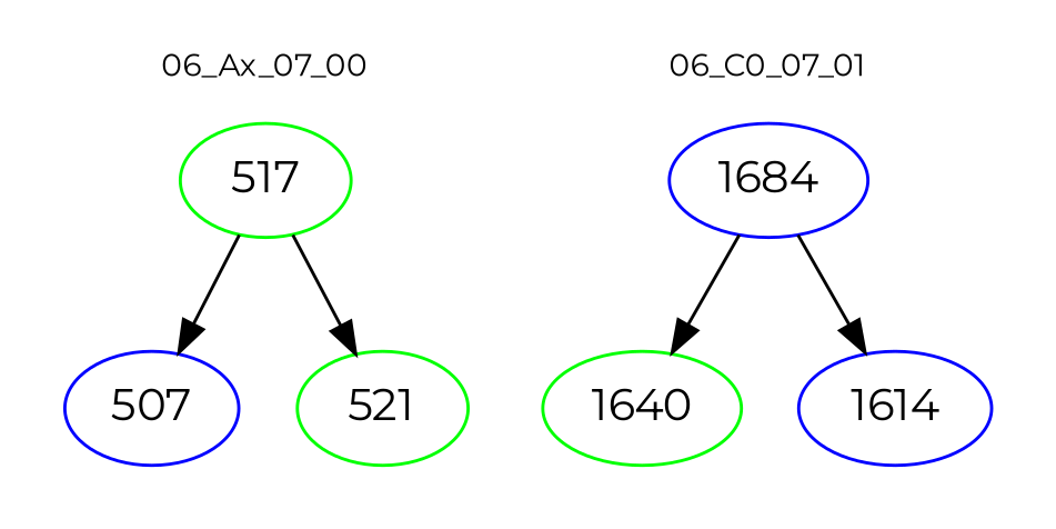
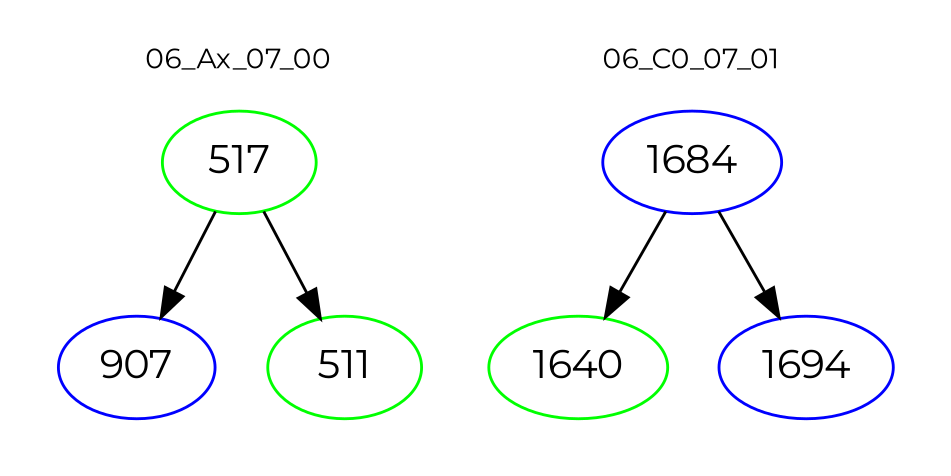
  digraph {
    fontname=Montserrat
    node [color=green fontname=Montserrat]
    edge [color=black fontname=Montserrat]
    n1 [label=517]
-   n2 [color=blue label=507]
-   n3 [label=521]
+   n2 [color=blue label=907]
+   n3 [label=511]
    n4 [color=blue label=1684]
    n5 [label=1640]
-   n6 [color=blue label=1614]
+   n6 [color=blue label=1694]
    subgraph cluster_1 {
      color=white
      fontsize=10
      label="06_Ax_07_00"
      n1
      n2
      n3
    }
    subgraph cluster_2 {
      color=white
      fontsize=10
      label="06_C0_07_01"
      n4
      n5
      n6
    }
    n1 -> n2
    n1 -> n3
    n4 -> n5
    n4 -> n6
  }
